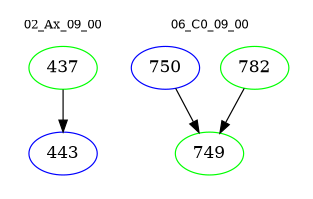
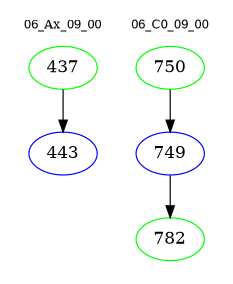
  digraph {
    node [color=blue]
    edge [color=black]
    n1 [color=green label=437]
    n2 [label=443]
    n3 [color=green label=782]
-   n4 [color=green label=749]
-   n5 [label=750]
+   n4 [label=749]
+   n5 [color=green label=750]
    subgraph cluster_1 {
      color=white
      fontsize=10
-     label="02_Ax_09_00"
+     label="06_Ax_09_00"
      n1
      n2
    }
    subgraph cluster_2 {
      color=white
      fontsize=10
      label="06_C0_09_00"
      n3
      n4
      n5
    }
    n1 -> n2
-   n3 -> n4
+   n4 -> n3
    n5 -> n4
  }
